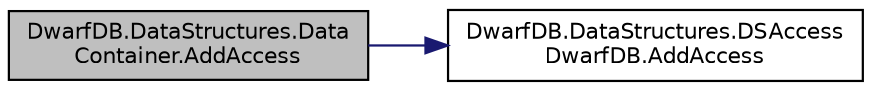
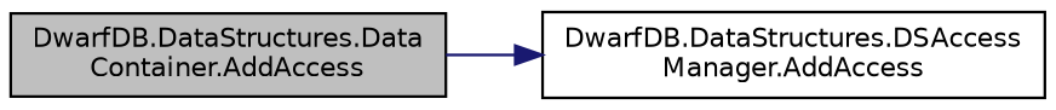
  digraph {
    rankdir=LR
    node [color=black fontname=Helvetica fontsize=10 shape=record style=filled]
    n1 [fillcolor=grey75 fontcolor=black height=0.2 label="DwarfDB.DataStructures.Data\lContainer.AddAccess" width=0.4]
-   n2 [fillcolor=white height=0.2 label="DwarfDB.DataStructures.DSAccess\lDwarfDB.AddAccess" width=0.4]
+   n2 [fillcolor=white height=0.2 label="DwarfDB.DataStructures.DSAccess\lManager.AddAccess" width=0.4]
    n1 -> n2 [color=midnightblue fontname=Helvetica fontsize=10 labelfontname=Helvetica labelfontsize=10 style=solid]
  }
